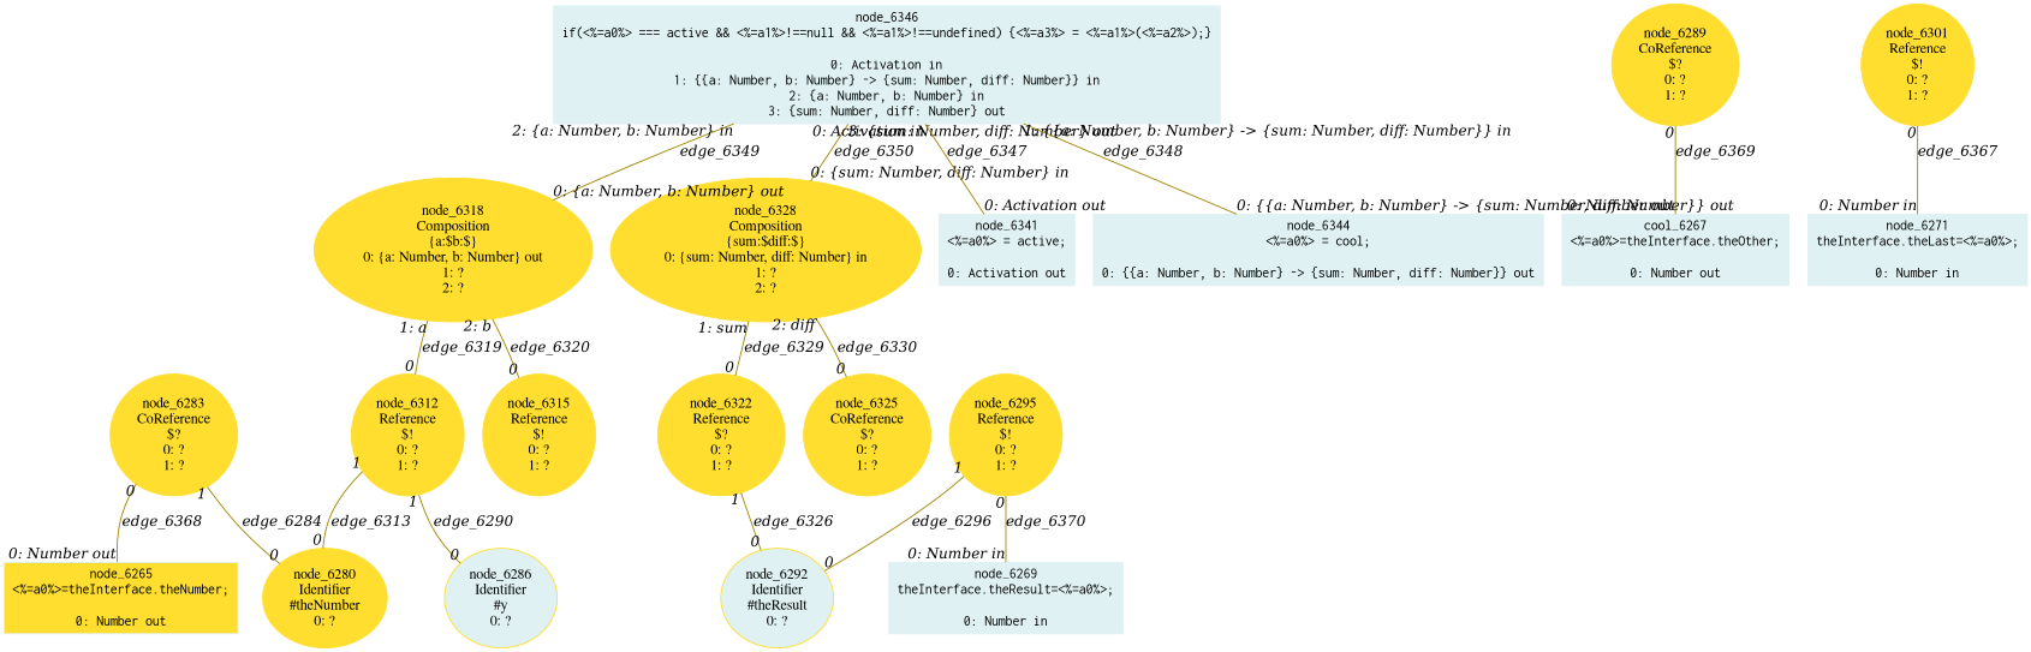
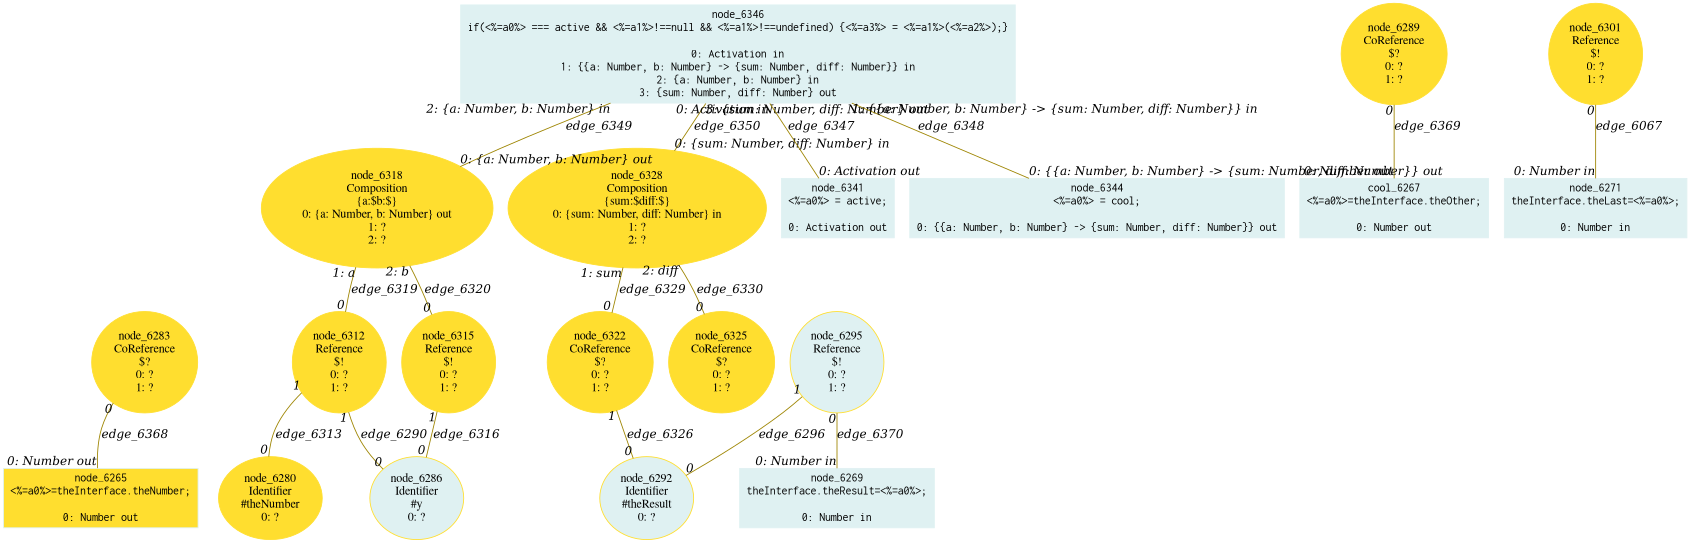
  digraph {
    node [color="#ffde2f" fontname=Times shape=ellipse style=filled]
    edge [arrowHead=none arrowsize=1 color="#9d8400" dir=none fontname="Times-Italic" headlabel=0 taillabel=1]
    n1 [color="#dff1f2" fillcolor="#ffde2f" fontname=Courier label="node_6265\n<%=a0%>=theInterface.theNumber;\n\n0: Number out" shape=box]
    n2 [color="#dff1f2" fontname=Courier label="cool_6267\n<%=a0%>=theInterface.theOther;\n\n0: Number out" shape=box]
    n3 [color="#dff1f2" fontname=Courier label="node_6269\ntheInterface.theResult=<%=a0%>;\n\n0: Number in" shape=box]
    n4 [color="#dff1f2" fontname=Courier label="node_6271\ntheInterface.theLast=<%=a0%>;\n\n0: Number in" shape=box]
    n5 [label="node_6280\nIdentifier\n#theNumber\n0: ?"]
    n6 [label="node_6283\nCoReference\n$?\n0: ?\n1: ?"]
    n7 [fillcolor="#dff1f2" label="node_6286\nIdentifier\n#y\n0: ?"]
    n8 [label="node_6289\nCoReference\n$?\n0: ?\n1: ?"]
    n9 [fillcolor="#dff1f2" label="node_6292\nIdentifier\n#theResult\n0: ?"]
-   n10 [label="node_6295\nReference\n$!\n0: ?\n1: ?"]
+   n10 [label="node_6295\nReference\n$!\n0: ?\n1: ?" fillcolor="#dff1f2"]
    n11 [label="node_6301\nReference\n$!\n0: ?\n1: ?"]
    n12 [label="node_6312\nReference\n$!\n0: ?\n1: ?"]
    n13 [label="node_6315\nReference\n$!\n0: ?\n1: ?"]
    n14 [label="node_6318\nComposition\n{a:$b:$}\n0: {a: Number, b: Number} out\n1: ?\n2: ?"]
-   n15 [label="node_6322\nReference\n$?\n0: ?\n1: ?"]
+   n15 [label="node_6322\nCoReference\n$?\n0: ?\n1: ?"]
    n16 [label="node_6325\nCoReference\n$?\n0: ?\n1: ?"]
    n17 [label="node_6328\nComposition\n{sum:$diff:$}\n0: {sum: Number, diff: Number} in\n1: ?\n2: ?"]
    n18 [color="#dff1f2" fontname=Courier label="node_6341\n<%=a0%> = active;\n\n0: Activation out" shape=box]
    n19 [color="#dff1f2" fontname=Courier label="node_6344\n<%=a0%> = cool;\n\n0: {{a: Number, b: Number} -> {sum: Number, diff: Number}} out" shape=box]
    n20 [color="#dff1f2" fontname=Courier label="node_6346\nif(<%=a0%> === active && <%=a1%>!==null && <%=a1%>!==undefined) {<%=a3%> = <%=a1%>(<%=a2%>);}\n\n0: Activation in\n1: {{a: Number, b: Number} -> {sum: Number, diff: Number}} in\n2: {a: Number, b: Number} in\n3: {sum: Number, diff: Number} out" shape=box]
    n6 -> n1 [headlabel="0: Number out" label=edge_6368 taillabel=0]
-   n6 -> n5 [label=edge_6284]
    n8 -> n2 [headlabel="0: Number out" label=edge_6369 taillabel=0]
    n10 -> n3 [headlabel="0: Number in" label=edge_6370 taillabel=0]
    n10 -> n9 [label=edge_6296]
-   n11 -> n4 [headlabel="0: Number in" label=edge_6367 taillabel=0]
+   n11 -> n4 [headlabel="0: Number in" label=edge_6067 taillabel=0]
    n12 -> n5 [label=edge_6313]
    n12 -> n7 [label=edge_6290]
+   n13 -> n7 [label=edge_6316]
    n14 -> n12 [label=edge_6319 taillabel="1: a"]
    n14 -> n13 [label=edge_6320 taillabel="2: b"]
    n15 -> n9 [label=edge_6326]
    n17 -> n15 [label=edge_6329 taillabel="1: sum"]
    n17 -> n16 [label=edge_6330 taillabel="2: diff"]
    n20 -> n14 [headlabel="0: {a: Number, b: Number} out" label=edge_6349 taillabel="2: {a: Number, b: Number} in"]
    n20 -> n17 [headlabel="0: {sum: Number, diff: Number} in" label=edge_6350 taillabel="3: {sum: Number, diff: Number} out"]
    n20 -> n18 [headlabel="0: Activation out" label=edge_6347 taillabel="0: Activation in"]
    n20 -> n19 [headlabel="0: {{a: Number, b: Number} -> {sum: Number, diff: Number}} out" label=edge_6348 taillabel="1: {{a: Number, b: Number} -> {sum: Number, diff: Number}} in"]
  }
